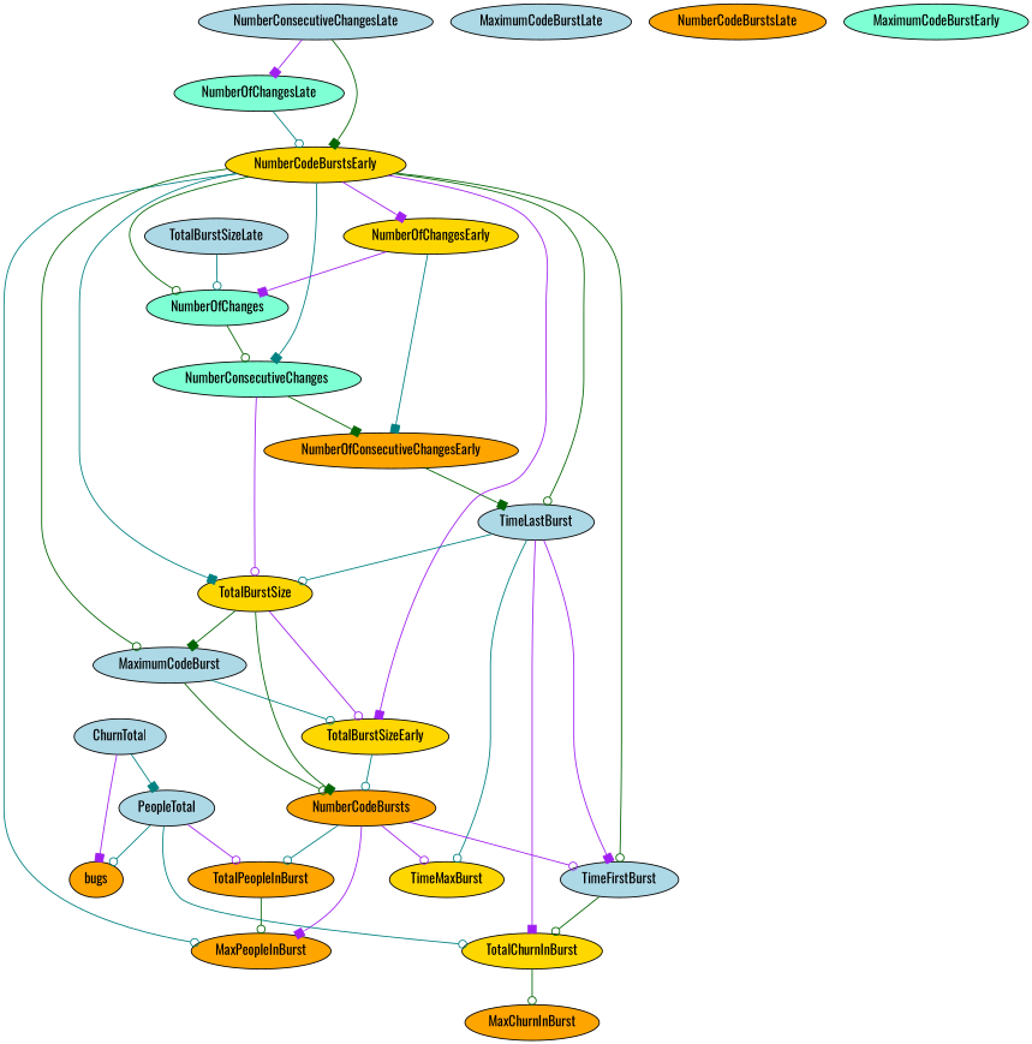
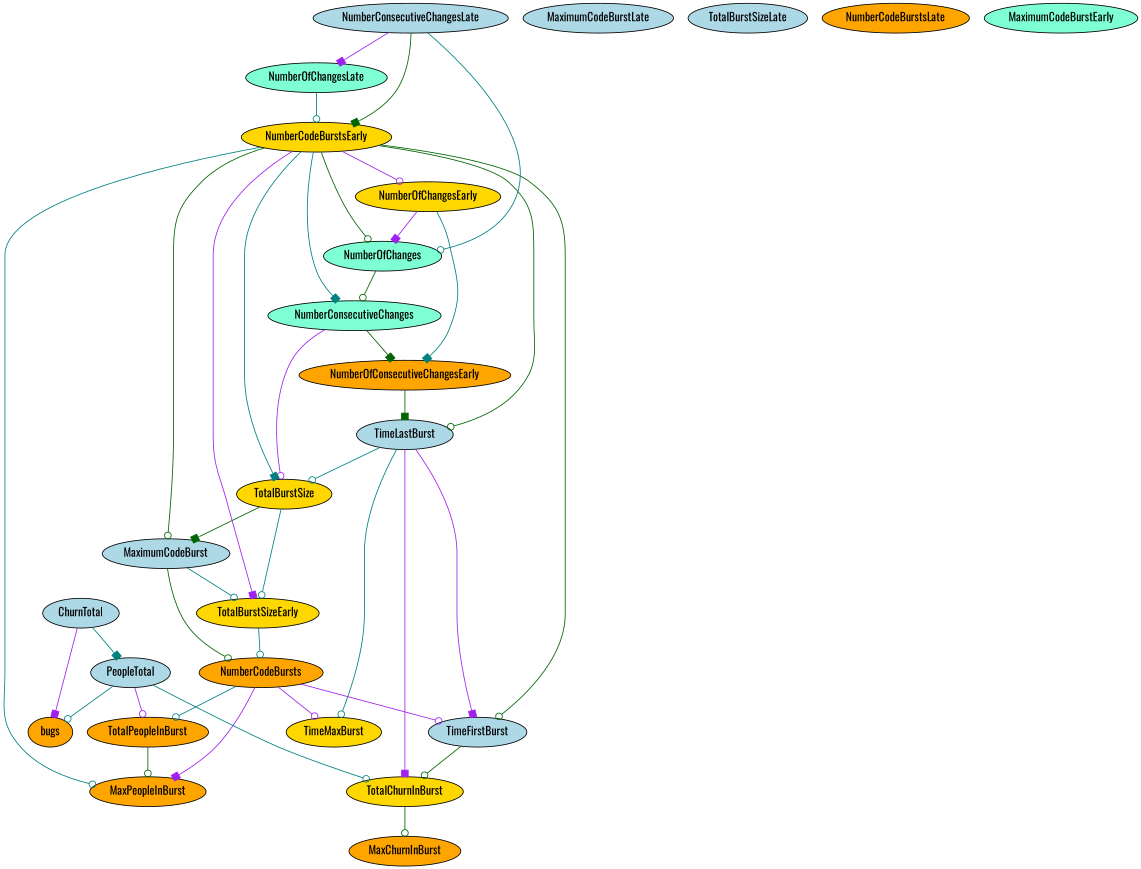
  digraph {
    fontname=Oswald
    node [fillcolor=lightblue fontname=Oswald style=filled]
    edge [arrowhead=odot color=darkgreen fontname=Oswald]
    TotalPeopleInBurst [fillcolor=orange]
    MaxPeopleInBurst [fillcolor=orange]
    MaximumCodeBurstLate
    NumberOfChanges [fillcolor=aquamarine]
    NumberConsecutiveChanges [fillcolor=aquamarine]
    NumberOfConsecutiveChangesEarly [fillcolor=orange]
    TotalBurstSize [fillcolor=gold]
    TotalBurstSizeLate
    NumberCodeBurstsLate [fillcolor=orange]
    NumberOfChangesLate [fillcolor=aquamarine]
    NumberCodeBurstsEarly [fillcolor=gold]
    NumberOfChangesEarly [fillcolor=gold]
    TimeFirstBurst
    MaximumCodeBurst
    TotalBurstSizeEarly [fillcolor=gold]
    TimeLastBurst
    MaximumCodeBurstEarly [fillcolor=aquamarine]
    TotalChurnInBurst [fillcolor=gold]
    NumberCodeBursts [fillcolor=orange]
    TimeMaxBurst [fillcolor=gold]
    MaxChurnInBurst [fillcolor=orange]
    ChurnTotal
    PeopleTotal
    bugs [fillcolor=orange]
    NumberConsecutiveChangesLate
    TotalPeopleInBurst -> MaxPeopleInBurst
    NumberOfChanges -> NumberConsecutiveChanges
    NumberConsecutiveChanges -> NumberOfConsecutiveChangesEarly [arrowhead=box]
    NumberConsecutiveChanges -> TotalBurstSize [color=purple]
    NumberOfConsecutiveChangesEarly -> TimeLastBurst [arrowhead=box]
    TotalBurstSize -> MaximumCodeBurst [arrowhead=box]
-   TotalBurstSize -> TotalBurstSizeEarly [color=purple]
-   TotalBurstSize -> NumberCodeBursts [arrowhead=box]
+   TotalBurstSize -> TotalBurstSizeEarly [color=teal]
    NumberOfChangesLate -> NumberCodeBurstsEarly [color=teal]
    NumberCodeBurstsEarly -> MaxPeopleInBurst [color=teal]
    NumberCodeBurstsEarly -> NumberOfChanges
    NumberCodeBurstsEarly -> NumberConsecutiveChanges [arrowhead=box color=teal]
    NumberCodeBurstsEarly -> TotalBurstSize [arrowhead=box color=teal]
-   NumberCodeBurstsEarly -> NumberOfChangesEarly [arrowhead=box color=purple]
+   NumberCodeBurstsEarly -> NumberOfChangesEarly [color=purple]
    NumberCodeBurstsEarly -> TimeFirstBurst
    NumberCodeBurstsEarly -> MaximumCodeBurst
    NumberCodeBurstsEarly -> TotalBurstSizeEarly [arrowhead=box color=purple]
    NumberCodeBurstsEarly -> TimeLastBurst
    NumberOfChangesEarly -> NumberOfChanges [arrowhead=box color=purple]
    NumberOfChangesEarly -> NumberOfConsecutiveChangesEarly [arrowhead=box color=teal]
    TimeFirstBurst -> TotalChurnInBurst
    MaximumCodeBurst -> TotalBurstSizeEarly [color=teal]
    MaximumCodeBurst -> NumberCodeBursts
    TotalBurstSizeEarly -> NumberCodeBursts [color=teal]
    TimeLastBurst -> TotalBurstSize [color=teal]
    TimeLastBurst -> TimeFirstBurst [arrowhead=box color=purple]
    TimeLastBurst -> TotalChurnInBurst [arrowhead=box color=purple]
    TimeLastBurst -> TimeMaxBurst [color=teal]
    TotalChurnInBurst -> MaxChurnInBurst
    NumberCodeBursts -> TotalPeopleInBurst [color=teal]
    NumberCodeBursts -> MaxPeopleInBurst [arrowhead=box color=purple]
    NumberCodeBursts -> TimeFirstBurst [color=purple]
    NumberCodeBursts -> TimeMaxBurst [color=purple]
    ChurnTotal -> PeopleTotal [arrowhead=box color=teal]
    ChurnTotal -> bugs [arrowhead=box color=purple]
    PeopleTotal -> TotalPeopleInBurst [color=purple]
    PeopleTotal -> TotalChurnInBurst [color=teal]
    PeopleTotal -> bugs [color=teal]
-   TotalBurstSizeLate -> NumberOfChanges [color=teal]
+   NumberConsecutiveChangesLate -> NumberOfChanges [color=teal]
    NumberConsecutiveChangesLate -> NumberOfChangesLate [arrowhead=box color=purple]
    NumberConsecutiveChangesLate -> NumberCodeBurstsEarly [arrowhead=box]
  }
